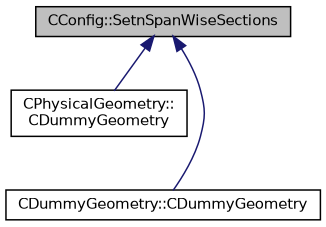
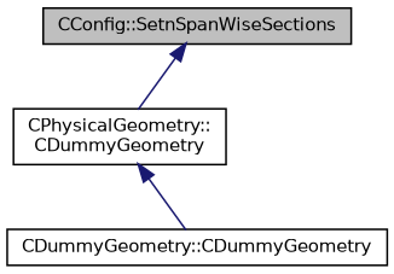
  digraph {
    rankdir=TB
    node [color=black fillcolor=white fontname=Helvetica fontsize=10 shape=record style=filled]
    edge [color=midnightblue dir=back fontname=Helvetica fontsize=10 labelfontname=Helvetica labelfontsize=10 style=solid]
    n1 [fillcolor=grey75 fontcolor=black height=0.2 label="CConfig::SetnSpanWiseSections" width=0.4]
    n2 [height=0.2 label="CPhysicalGeometry::\lCDummyGeometry" width=0.4]
    n3 [height=0.2 label="CDummyGeometry::CDummyGeometry" width=0.4]
    n1 -> n2
-   n1 -> n3
+   n2 -> n3
  }
